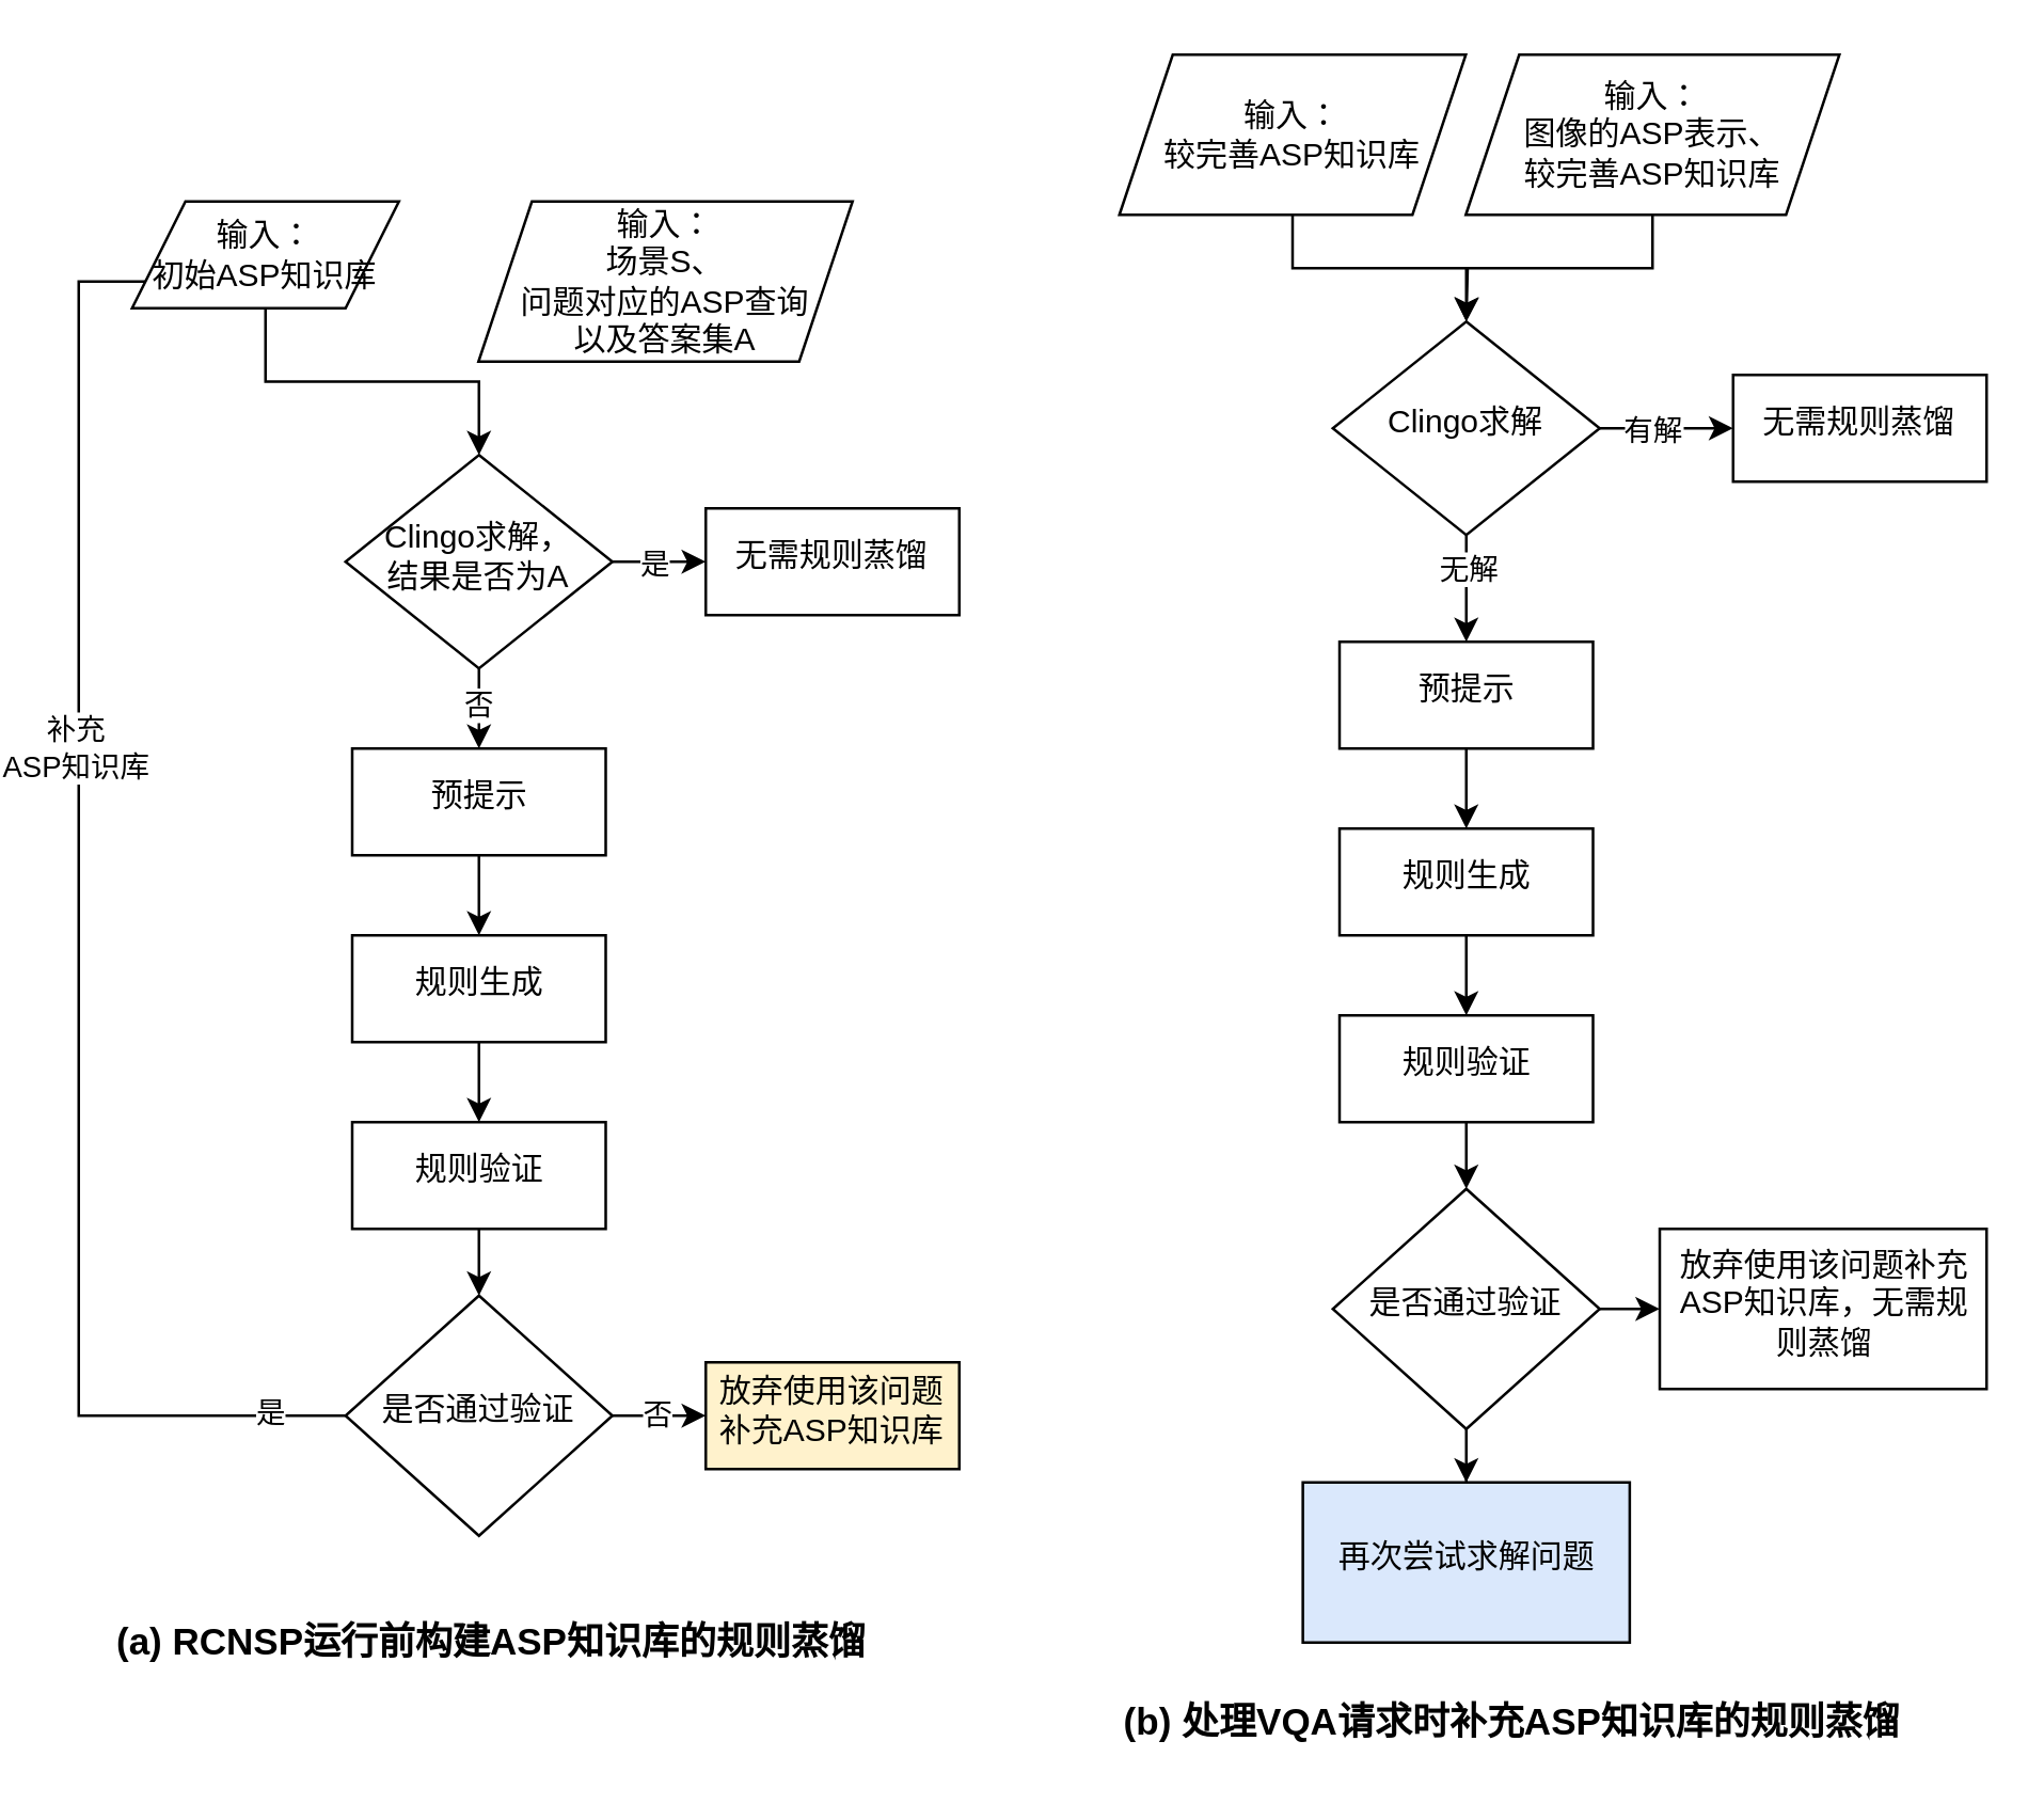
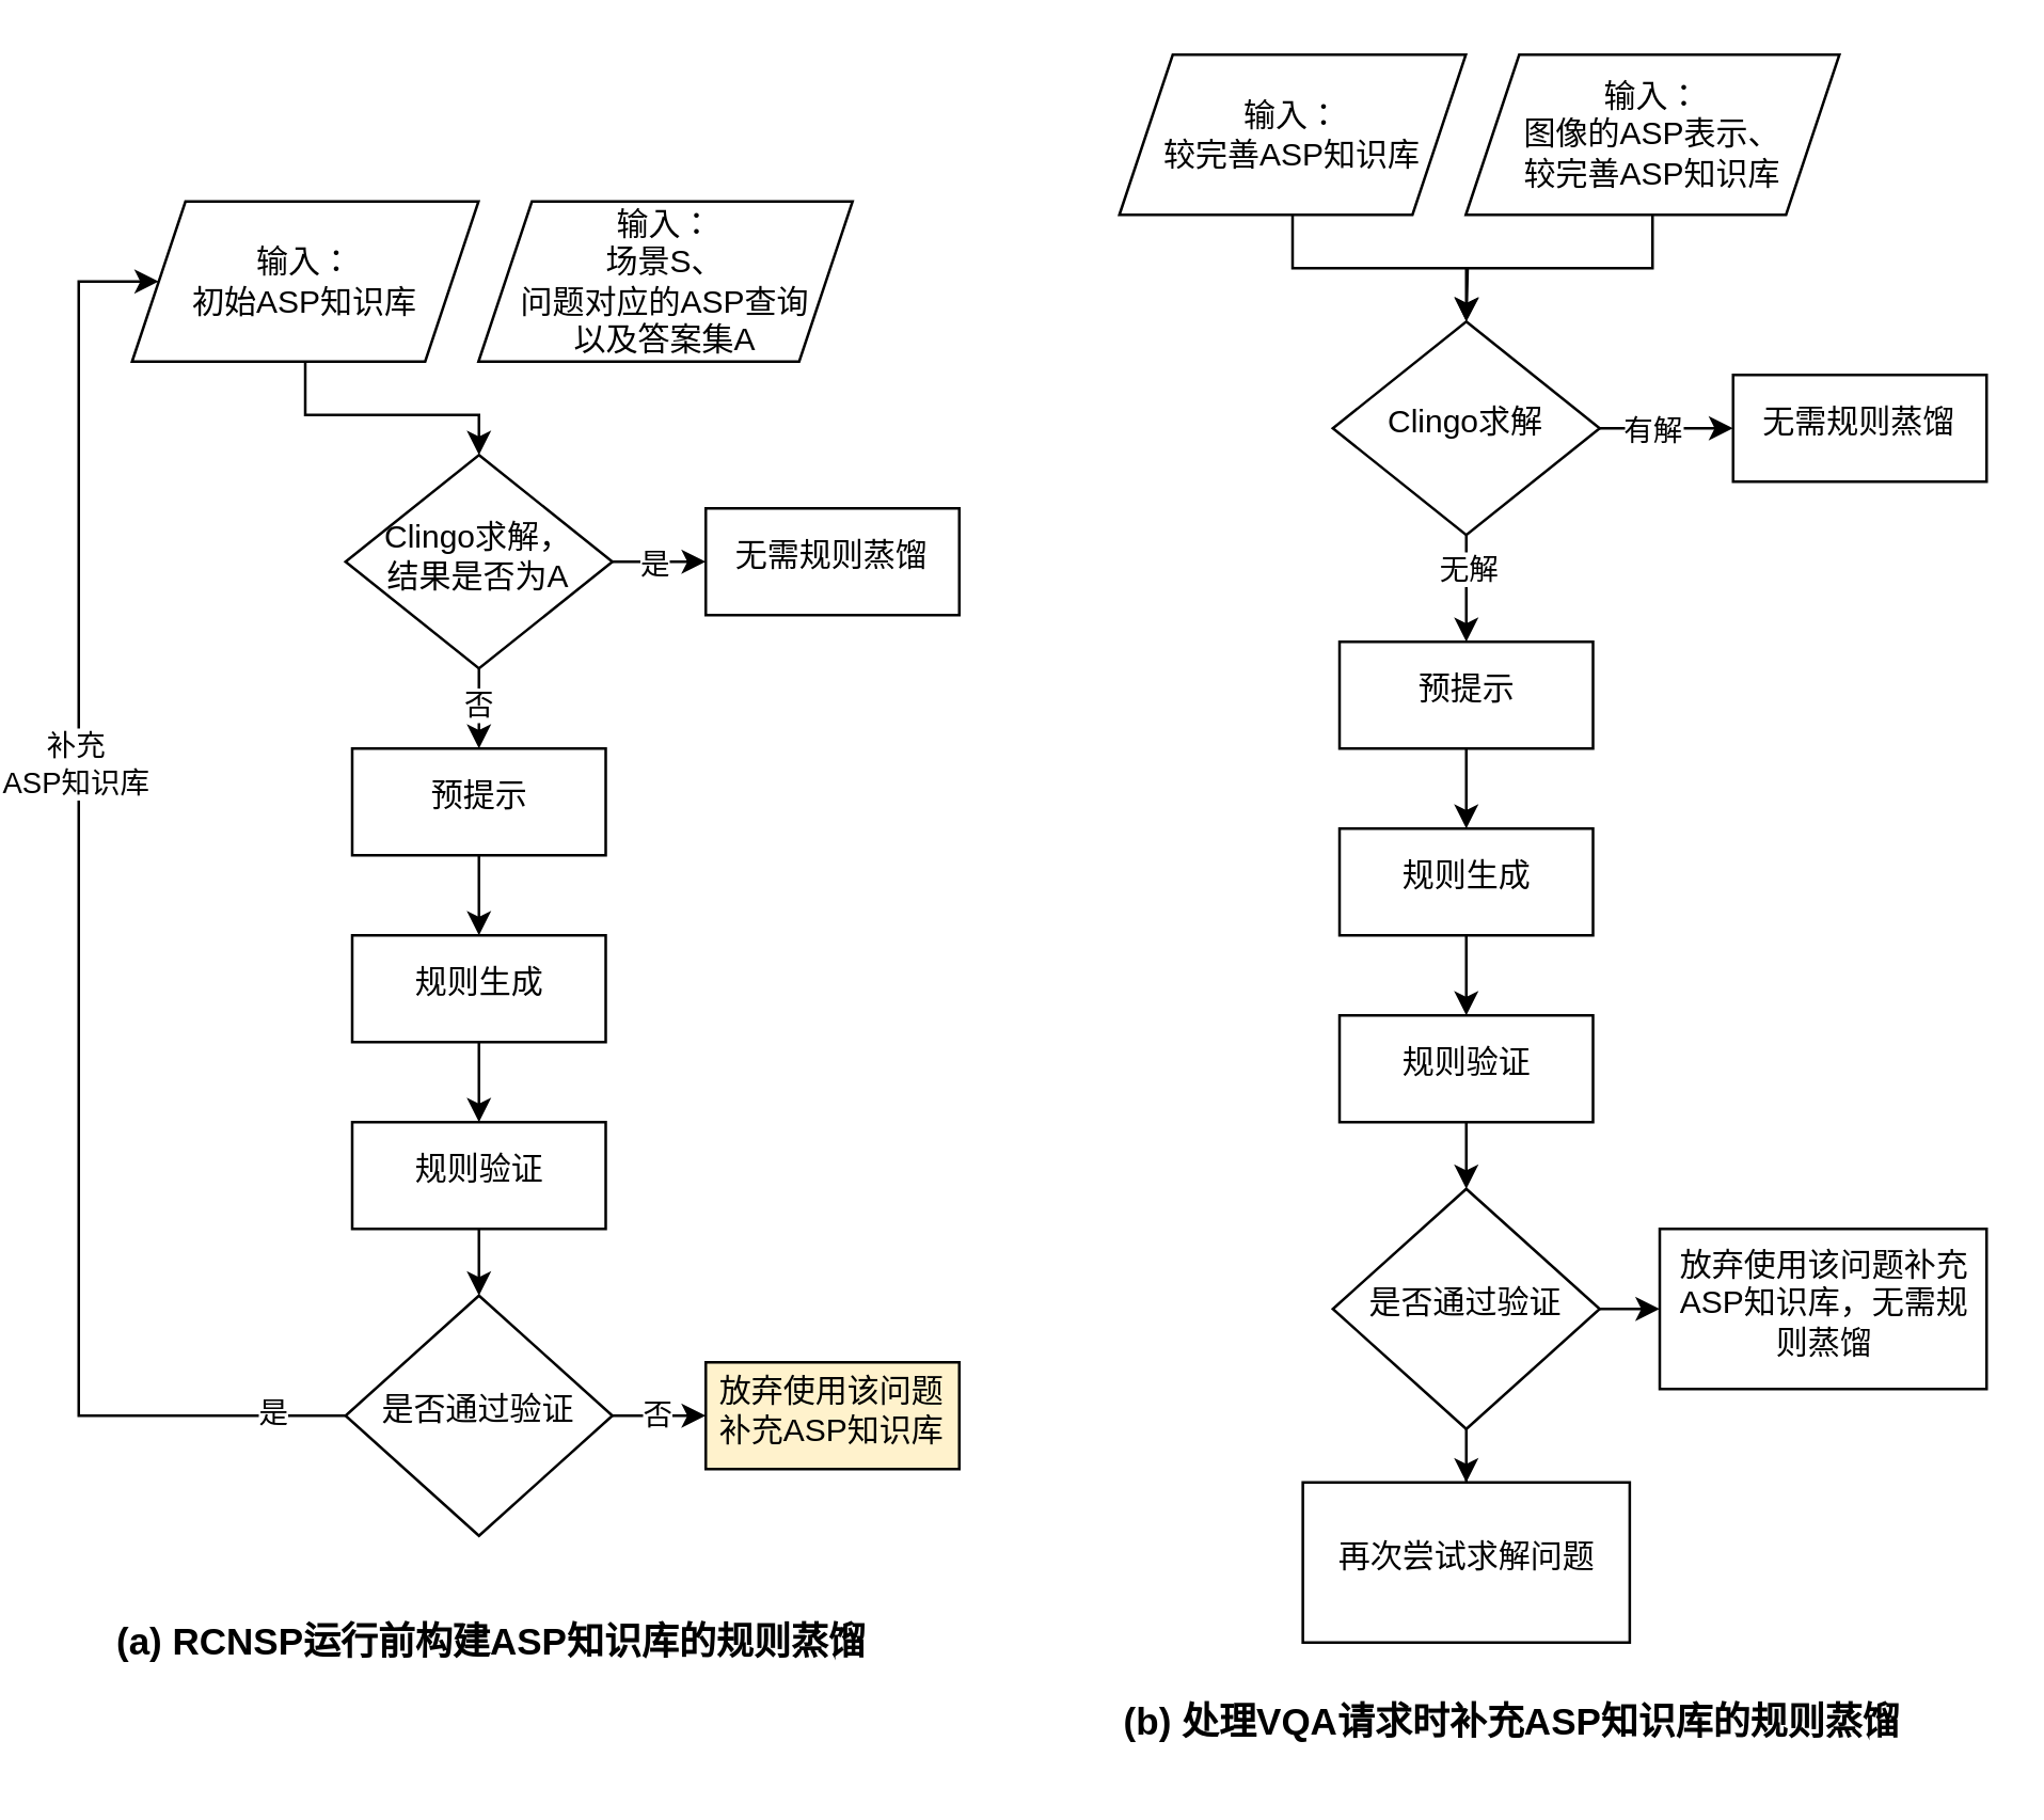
  <mxCell id="0" />
  <mxCell id="1" parent="0" />
  <mxCell id="2" value="" style="edgeStyle=orthogonalEdgeStyle;rounded=0;orthogonalLoop=1;jettySize=auto;html=1;" edge="1" parent="1" source="6" target="38"><mxGeometry relative="1" as="geometry" /></mxCell>
  <mxCell id="3" value="有解" style="edgeLabel;html=1;align=center;verticalAlign=middle;resizable=0;points=[];" vertex="1" connectable="0" parent="2"><mxGeometry x="-0.255" relative="1" as="geometry"><mxPoint as="offset" /></mxGeometry></mxCell>
  <mxCell id="4" style="edgeStyle=orthogonalEdgeStyle;rounded=0;orthogonalLoop=1;jettySize=auto;html=1;entryX=0.5;entryY=0;entryDx=0;entryDy=0;" edge="1" parent="1" source="6" target="40"><mxGeometry relative="1" as="geometry" /></mxCell>
  <mxCell id="5" value="无解" style="edgeLabel;html=1;align=center;verticalAlign=middle;resizable=0;points=[];" vertex="1" connectable="0" parent="4"><mxGeometry x="-0.42" relative="1" as="geometry"><mxPoint as="offset" /></mxGeometry></mxCell>
  <mxCell id="6" value="Clingo求解" style="rhombus;whiteSpace=wrap;html=1;shadow=0;fontFamily=Helvetica;fontSize=12;align=center;strokeWidth=1;spacing=6;spacingTop=-4;" parent="1" vertex="1"><mxGeometry x="490" y="120" width="100" height="80" as="geometry" /></mxCell>
  <mxCell id="7" style="edgeStyle=orthogonalEdgeStyle;rounded=0;orthogonalLoop=1;jettySize=auto;html=1;entryX=0.5;entryY=0;entryDx=0;entryDy=0;" edge="1" parent="1" source="9" target="46"><mxGeometry relative="1" as="geometry" /></mxCell>
  <mxCell id="8" value="" style="edgeStyle=orthogonalEdgeStyle;rounded=0;orthogonalLoop=1;jettySize=auto;html=1;" edge="1" parent="1" source="9" target="45"><mxGeometry relative="1" as="geometry" /></mxCell>
  <mxCell id="9" value="是否通过验证" style="rhombus;whiteSpace=wrap;html=1;shadow=0;fontFamily=Helvetica;fontSize=12;align=center;strokeWidth=1;spacing=6;spacingTop=-4;" parent="1" vertex="1"><mxGeometry x="490" y="445" width="100" height="90" as="geometry" /></mxCell>
  <mxCell id="10" value="" style="edgeStyle=orthogonalEdgeStyle;rounded=0;orthogonalLoop=1;jettySize=auto;html=1;" edge="1" parent="1" source="14" target="26"><mxGeometry relative="1" as="geometry" /></mxCell>
  <mxCell id="11" value="是" style="edgeLabel;html=1;align=center;verticalAlign=middle;resizable=0;points=[];" vertex="1" connectable="0" parent="10"><mxGeometry x="0.447" y="-1" relative="1" as="geometry"><mxPoint x="-8" y="-1" as="offset" /></mxGeometry></mxCell>
  <mxCell id="12" style="edgeStyle=orthogonalEdgeStyle;rounded=0;orthogonalLoop=1;jettySize=auto;html=1;entryX=0.5;entryY=0;entryDx=0;entryDy=0;" edge="1" parent="1" source="14" target="28"><mxGeometry relative="1" as="geometry" /></mxCell>
  <mxCell id="13" value="否" style="edgeLabel;html=1;align=center;verticalAlign=middle;resizable=0;points=[];" vertex="1" connectable="0" parent="12"><mxGeometry x="0.311" y="-1" relative="1" as="geometry"><mxPoint as="offset" /></mxGeometry></mxCell>
  <mxCell id="14" value="&lt;span style=&quot;background-color: transparent; color: light-dark(rgb(0, 0, 0), rgb(255, 255, 255));&quot;&gt;Clingo求解，&lt;/span&gt;&lt;br&gt;&lt;div&gt;结果是否为A&lt;/div&gt;" style="rhombus;whiteSpace=wrap;html=1;shadow=0;fontFamily=Helvetica;fontSize=12;align=center;strokeWidth=1;spacing=6;spacingTop=-4;" parent="1" vertex="1"><mxGeometry x="120" y="170" width="100" height="80" as="geometry" /></mxCell>
  <mxCell id="15" style="edgeStyle=orthogonalEdgeStyle;rounded=0;orthogonalLoop=1;jettySize=auto;html=1;entryX=0;entryY=0.5;entryDx=0;entryDy=0;" edge="1" parent="1" source="20" target="33"><mxGeometry relative="1" as="geometry" /></mxCell>
  <mxCell id="16" value="否" style="edgeLabel;html=1;align=center;verticalAlign=middle;resizable=0;points=[];" vertex="1" connectable="0" parent="15"><mxGeometry x="0.156" y="1" relative="1" as="geometry"><mxPoint as="offset" /></mxGeometry></mxCell>
  <mxCell id="17" style="edgeStyle=orthogonalEdgeStyle;rounded=0;orthogonalLoop=1;jettySize=auto;html=1;entryX=0;entryY=0.5;entryDx=0;entryDy=0;" edge="1" parent="1" source="20" target="25"><mxGeometry relative="1" as="geometry"><mxPoint x="50" y="90" as="targetPoint" /><Array as="points"><mxPoint x="20" y="530" /><mxPoint x="20" y="105" /></Array></mxGeometry></mxCell>
  <mxCell id="18" value="是" style="edgeLabel;html=1;align=center;verticalAlign=middle;resizable=0;points=[];" vertex="1" connectable="0" parent="17"><mxGeometry x="-0.899" y="-2" relative="1" as="geometry"><mxPoint as="offset" /></mxGeometry></mxCell>
  <mxCell id="19" value="补充&lt;br&gt;ASP知识库" style="edgeLabel;html=1;align=center;verticalAlign=middle;resizable=0;points=[];" vertex="1" connectable="0" parent="17"><mxGeometry x="0.242" y="2" relative="1" as="geometry"><mxPoint as="offset" /></mxGeometry></mxCell>
  <mxCell id="20" value="是否通过验证" style="rhombus;whiteSpace=wrap;html=1;shadow=0;fontFamily=Helvetica;fontSize=12;align=center;strokeWidth=1;spacing=6;spacingTop=-4;" parent="1" vertex="1"><mxGeometry x="120" y="485" width="100" height="90" as="geometry" /></mxCell>
  <mxCell id="21" value="&lt;span style=&quot;font-size: 14px;&quot;&gt;&lt;b&gt;(b) 处理VQA请求时补充ASP知识库的规则蒸馏&lt;/b&gt;&lt;/span&gt;" style="text;html=1;align=center;verticalAlign=middle;whiteSpace=wrap;rounded=0;" parent="1" vertex="1"><mxGeometry x="410" y="630" width="295" height="30" as="geometry" /></mxCell>
  <mxCell id="22" value="&lt;span style=&quot;font-size: 14px;&quot;&gt;&lt;b&gt;(a) RCNSP运行前构建ASP知识库的规则蒸馏&lt;/b&gt;&lt;/span&gt;" style="text;html=1;align=center;verticalAlign=middle;whiteSpace=wrap;rounded=0;" parent="1" vertex="1"><mxGeometry x="30" y="600" width="290" height="30" as="geometry" /></mxCell>
  <mxCell id="23" value="输入：&lt;br&gt;场景S、&lt;br&gt;问题对应的ASP查询&lt;br&gt;以及答案集A" style="shape=parallelogram;perimeter=parallelogramPerimeter;whiteSpace=wrap;html=1;fixedSize=1;" vertex="1" parent="1"><mxGeometry x="169.83" y="75" width="140.17" height="60" as="geometry" /></mxCell>
  <mxCell id="24" style="edgeStyle=orthogonalEdgeStyle;rounded=0;orthogonalLoop=1;jettySize=auto;html=1;entryX=0.5;entryY=0;entryDx=0;entryDy=0;" edge="1" parent="1" source="25" target="14"><mxGeometry relative="1" as="geometry" /></mxCell>
- <mxCell id="25" value="输入：&lt;br&gt;初始ASP知识库" style="shape=parallelogram;perimeter=parallelogramPerimeter;whiteSpace=wrap;html=1;fixedSize=1;" vertex="1" parent="1"><mxGeometry x="40" y="75" width="100" height="40" as="geometry" /></mxCell>
+ <mxCell id="25" value="输入：&lt;br&gt;初始ASP知识库" style="shape=parallelogram;perimeter=parallelogramPerimeter;whiteSpace=wrap;html=1;fixedSize=1;" vertex="1" parent="1"><mxGeometry x="40" y="75" width="129.83" height="60" as="geometry" /></mxCell>
  <mxCell id="26" value="无需规则蒸馏" style="whiteSpace=wrap;html=1;shadow=0;strokeWidth=1;spacing=6;spacingTop=-4;" vertex="1" parent="1"><mxGeometry x="255" y="190" width="95" height="40" as="geometry" /></mxCell>
  <mxCell id="27" style="edgeStyle=orthogonalEdgeStyle;rounded=0;orthogonalLoop=1;jettySize=auto;html=1;entryX=0.5;entryY=0;entryDx=0;entryDy=0;" edge="1" parent="1" source="28" target="30"><mxGeometry relative="1" as="geometry" /></mxCell>
  <mxCell id="28" value="预提示" style="whiteSpace=wrap;html=1;shadow=0;strokeWidth=1;spacing=6;spacingTop=-4;" vertex="1" parent="1"><mxGeometry x="122.5" y="280" width="95" height="40" as="geometry" /></mxCell>
  <mxCell id="29" style="edgeStyle=orthogonalEdgeStyle;rounded=0;orthogonalLoop=1;jettySize=auto;html=1;entryX=0.5;entryY=0;entryDx=0;entryDy=0;" edge="1" parent="1" source="30" target="32"><mxGeometry relative="1" as="geometry" /></mxCell>
  <mxCell id="30" value="规则生成" style="whiteSpace=wrap;html=1;shadow=0;strokeWidth=1;spacing=6;spacingTop=-4;" vertex="1" parent="1"><mxGeometry x="122.5" y="350" width="95" height="40" as="geometry" /></mxCell>
  <mxCell id="31" value="" style="edgeStyle=orthogonalEdgeStyle;rounded=0;orthogonalLoop=1;jettySize=auto;html=1;" edge="1" parent="1" source="32" target="20"><mxGeometry relative="1" as="geometry" /></mxCell>
  <mxCell id="32" value="规则验证" style="whiteSpace=wrap;html=1;shadow=0;strokeWidth=1;spacing=6;spacingTop=-4;" vertex="1" parent="1"><mxGeometry x="122.5" y="420" width="95" height="40" as="geometry" /></mxCell>
  <mxCell id="33" value="放弃使用该问题补充ASP知识库" style="whiteSpace=wrap;html=1;shadow=0;strokeWidth=1;spacing=6;spacingTop=-4;fillColor=#fff2cc;" vertex="1" parent="1"><mxGeometry x="255" y="510" width="95" height="40" as="geometry" /></mxCell>
  <mxCell id="34" style="edgeStyle=orthogonalEdgeStyle;rounded=0;orthogonalLoop=1;jettySize=auto;html=1;entryX=0.5;entryY=0;entryDx=0;entryDy=0;" edge="1" parent="1" source="35" target="6"><mxGeometry relative="1" as="geometry" /></mxCell>
  <mxCell id="35" value="输入：&lt;br&gt;较完善ASP知识库" style="shape=parallelogram;perimeter=parallelogramPerimeter;whiteSpace=wrap;html=1;fixedSize=1;" vertex="1" parent="1"><mxGeometry x="410" y="20" width="129.83" height="60" as="geometry" /></mxCell>
  <mxCell id="36" style="edgeStyle=orthogonalEdgeStyle;rounded=0;orthogonalLoop=1;jettySize=auto;html=1;" edge="1" parent="1" source="37"><mxGeometry relative="1" as="geometry"><mxPoint x="540" y="120" as="targetPoint" /></mxGeometry></mxCell>
  <mxCell id="37" value="输入：&lt;br&gt;图像的ASP表示、&lt;br&gt;较完善ASP知识库" style="shape=parallelogram;perimeter=parallelogramPerimeter;whiteSpace=wrap;html=1;fixedSize=1;" vertex="1" parent="1"><mxGeometry x="539.83" y="20" width="140" height="60" as="geometry" /></mxCell>
  <mxCell id="38" value="无需规则蒸馏" style="whiteSpace=wrap;html=1;shadow=0;strokeWidth=1;spacing=6;spacingTop=-4;" vertex="1" parent="1"><mxGeometry x="640" y="140" width="95" height="40" as="geometry" /></mxCell>
  <mxCell id="39" style="edgeStyle=orthogonalEdgeStyle;rounded=0;orthogonalLoop=1;jettySize=auto;html=1;entryX=0.5;entryY=0;entryDx=0;entryDy=0;" edge="1" parent="1" source="40" target="42"><mxGeometry relative="1" as="geometry" /></mxCell>
  <mxCell id="40" value="预提示" style="whiteSpace=wrap;html=1;shadow=0;strokeWidth=1;spacing=6;spacingTop=-4;" vertex="1" parent="1"><mxGeometry x="492.5" y="240" width="95" height="40" as="geometry" /></mxCell>
  <mxCell id="41" style="edgeStyle=orthogonalEdgeStyle;rounded=0;orthogonalLoop=1;jettySize=auto;html=1;entryX=0.5;entryY=0;entryDx=0;entryDy=0;" edge="1" parent="1" source="42" target="44"><mxGeometry relative="1" as="geometry" /></mxCell>
  <mxCell id="42" value="规则生成" style="whiteSpace=wrap;html=1;shadow=0;strokeWidth=1;spacing=6;spacingTop=-4;" vertex="1" parent="1"><mxGeometry x="492.5" y="310" width="95" height="40" as="geometry" /></mxCell>
  <mxCell id="43" value="" style="edgeStyle=orthogonalEdgeStyle;rounded=0;orthogonalLoop=1;jettySize=auto;html=1;" edge="1" parent="1" source="44"><mxGeometry relative="1" as="geometry"><mxPoint x="540" y="445" as="targetPoint" /></mxGeometry></mxCell>
  <mxCell id="44" value="规则验证" style="whiteSpace=wrap;html=1;shadow=0;strokeWidth=1;spacing=6;spacingTop=-4;" vertex="1" parent="1"><mxGeometry x="492.5" y="380" width="95" height="40" as="geometry" /></mxCell>
  <mxCell id="45" value="放弃使用该问题补充ASP知识库，无需规则蒸馏" style="whiteSpace=wrap;html=1;shadow=0;strokeWidth=1;spacing=6;spacingTop=-4;" vertex="1" parent="1"><mxGeometry x="612.5" y="460" width="122.5" height="60" as="geometry" /></mxCell>
- <mxCell id="46" value="再次尝试求解问题" style="whiteSpace=wrap;html=1;shadow=0;strokeWidth=1;spacing=6;spacingTop=-4;fillColor=#dae8fc;" vertex="1" parent="1"><mxGeometry x="478.75" y="555" width="122.5" height="60" as="geometry" /></mxCell>
+ <mxCell id="46" value="再次尝试求解问题" style="whiteSpace=wrap;html=1;shadow=0;strokeWidth=1;spacing=6;spacingTop=-4;" vertex="1" parent="1"><mxGeometry x="478.75" y="555" width="122.5" height="60" as="geometry" /></mxCell>
